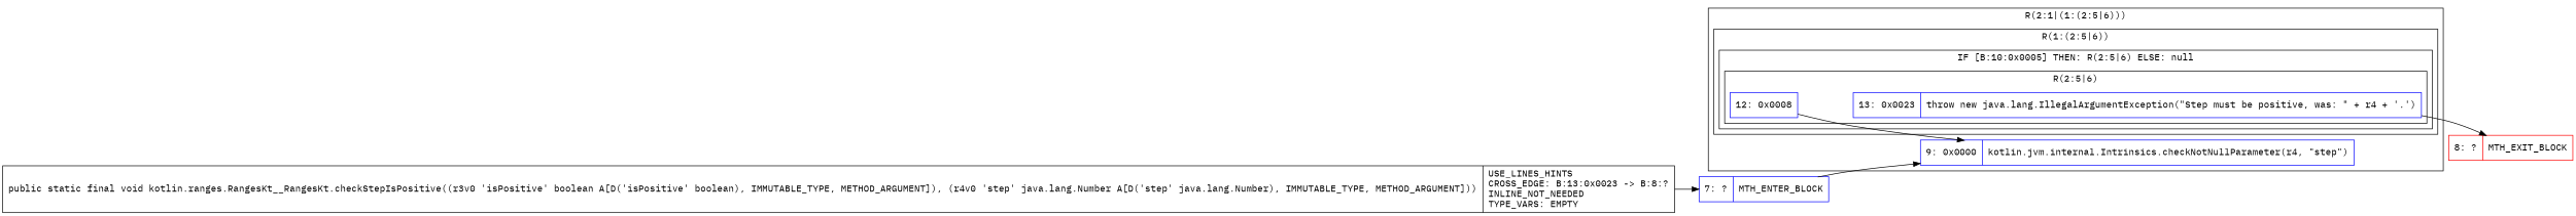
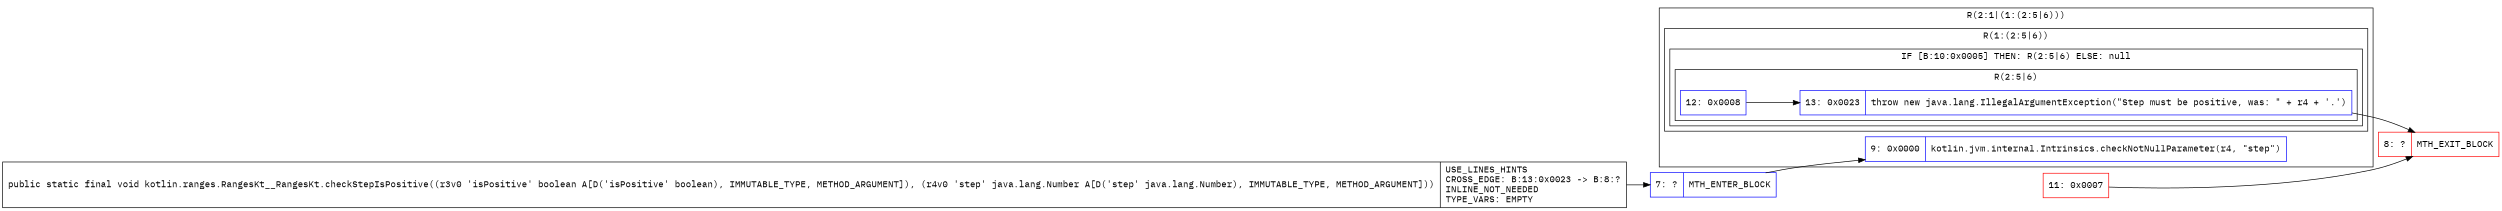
  digraph {
    fontname="IBM Plex Mono"
    rankdir=LR
    node [color=blue fontname="IBM Plex Mono" shape=record]
    edge [fontname="IBM Plex Mono"]
    n1 [label="{12\:\ 0x0008}"]
    n2 [label="{13\:\ 0x0023|throw new java.lang.IllegalArgumentException(\"Step must be positive, was: \" + r4 + '.')\l}"]
    n3 [label="{9\:\ 0x0000|kotlin.jvm.internal.Intrinsics.checkNotNullParameter(r4, \"step\")\l}"]
    n4 [color=red label="{8\:\ ?|MTH_EXIT_BLOCK\l}"]
+   n5 [color=red label="{11\:\ 0x0007}"]
    n6 [label="{7\:\ ?|MTH_ENTER_BLOCK\l}"]
    n7 [label="{public static final void kotlin.ranges.RangesKt__RangesKt.checkStepIsPositive((r3v0 'isPositive' boolean A[D('isPositive' boolean), IMMUTABLE_TYPE, METHOD_ARGUMENT]), (r4v0 'step' java.lang.Number A[D('step' java.lang.Number), IMMUTABLE_TYPE, METHOD_ARGUMENT]))  | USE_LINES_HINTS\lCROSS_EDGE: B:13:0x0023 \-\> B:8:?\lINLINE_NOT_NEEDED\lTYPE_VARS: EMPTY\l}" color=""]
    subgraph cluster_1 {
      label="R(2:1|(1:(2:5|6)))"
      n3
      subgraph cluster_2 {
        label="R(1:(2:5|6))"
        subgraph cluster_3 {
          label="IF [B:10:0x0005] THEN: R(2:5|6) ELSE: null"
          subgraph cluster_4 {
            label="R(2:5|6)"
            n1
            n2
          }
        }
      }
    }
-   n1 -> n3
+   n1 -> n2
    n2 -> n4
+   n5 -> n4
    n6 -> n3
    n7 -> n6
  }
